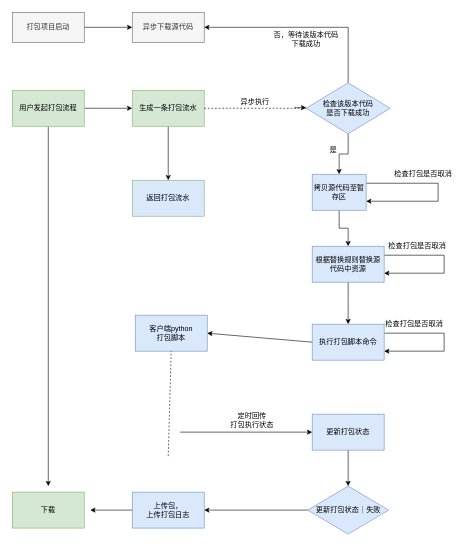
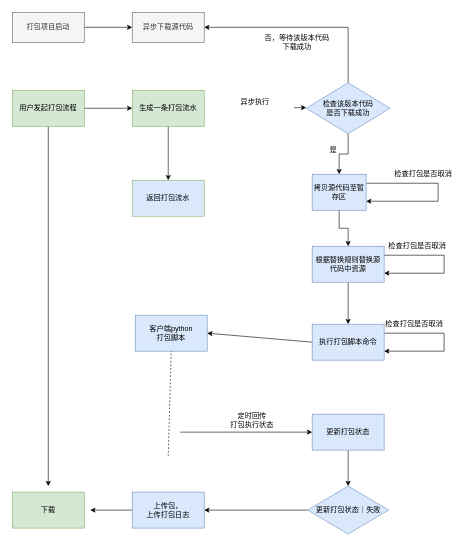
  <mxCell id="0" />
  <mxCell id="1" parent="0" />
  <mxCell id="2" style="edgeStyle=orthogonalEdgeStyle;rounded=0;orthogonalLoop=1;jettySize=auto;html=1;exitX=1;exitY=0.5;exitDx=0;exitDy=0;entryX=0;entryY=0.5;entryDx=0;entryDy=0;" parent="1" source="3" target="4" edge="1"><mxGeometry relative="1" as="geometry"><mxPoint x="210" y="45" as="targetPoint" /></mxGeometry></mxCell>
  <mxCell id="3" value="打包项目启动" style="rounded=0;whiteSpace=wrap;html=1;fillColor=#f5f5f5;strokeColor=#666666;fontColor=#333333;" parent="1" vertex="1"><mxGeometry x="20" y="20" width="120" height="50" as="geometry" /></mxCell>
  <mxCell id="4" value="异步下载源代码" style="rounded=0;whiteSpace=wrap;html=1;fillColor=#f5f5f5;strokeColor=#666666;fontColor=#333333;" parent="1" vertex="1"><mxGeometry x="220" y="20" width="120" height="50" as="geometry" /></mxCell>
  <mxCell id="5" style="edgeStyle=orthogonalEdgeStyle;rounded=0;orthogonalLoop=1;jettySize=auto;html=1;exitX=1;exitY=0.5;exitDx=0;exitDy=0;" parent="1" source="7" edge="1"><mxGeometry relative="1" as="geometry"><mxPoint x="220" y="180" as="targetPoint" /></mxGeometry></mxCell>
  <mxCell id="6" style="edgeStyle=none;rounded=0;orthogonalLoop=1;jettySize=auto;html=1;" parent="1" source="7" edge="1"><mxGeometry relative="1" as="geometry"><mxPoint x="80" y="810" as="targetPoint" /></mxGeometry></mxCell>
  <mxCell id="7" value="用户发起打包流程" style="rounded=0;whiteSpace=wrap;html=1;fillColor=#d5e8d4;strokeColor=#82b366;" parent="1" vertex="1"><mxGeometry x="20" y="150" width="120" height="60" as="geometry" /></mxCell>
  <mxCell id="8" style="edgeStyle=orthogonalEdgeStyle;rounded=0;orthogonalLoop=1;jettySize=auto;html=1;exitX=0.5;exitY=0;exitDx=0;exitDy=0;entryX=1;entryY=0.5;entryDx=0;entryDy=0;" parent="1" source="10" target="4" edge="1"><mxGeometry relative="1" as="geometry" /></mxCell>
  <mxCell id="9" style="edgeStyle=orthogonalEdgeStyle;rounded=0;orthogonalLoop=1;jettySize=auto;html=1;exitX=0.5;exitY=1;exitDx=0;exitDy=0;entryX=0.5;entryY=0;entryDx=0;entryDy=0;" parent="1" source="10" target="17" edge="1"><mxGeometry relative="1" as="geometry"><mxPoint x="520" y="290" as="targetPoint" /></mxGeometry></mxCell>
  <mxCell id="10" value="检查该版本代码&lt;br&gt;是否下载成功" style="rhombus;whiteSpace=wrap;html=1;fillColor=#dae8fc;strokeColor=#6c8ebf;" parent="1" vertex="1"><mxGeometry x="510" y="137.5" width="140" height="85" as="geometry" /></mxCell>
- <mxCell id="11" value="否，等待该版本代码下载成功" style="text;html=1;strokeColor=none;fillColor=none;align=center;verticalAlign=middle;whiteSpace=wrap;rounded=0;" parent="1" vertex="1"><mxGeometry x="455" y="55" width="110" height="20" as="geometry" /></mxCell>
+ <mxCell id="11" value="否，等待该版本代码下载成功" style="text;html=1;strokeColor=none;fillColor=none;align=center;verticalAlign=middle;whiteSpace=wrap;rounded=0;" parent="1" vertex="1"><mxGeometry x="440" y="60" width="110" height="20" as="geometry" /></mxCell>
  <mxCell id="12" value="是" style="text;html=1;align=center;verticalAlign=middle;resizable=0;points=[];autosize=1;" parent="1" vertex="1"><mxGeometry x="540" y="240" width="30" height="20" as="geometry" /></mxCell>
  <mxCell id="13" style="edgeStyle=none;rounded=0;orthogonalLoop=1;jettySize=auto;html=1;" parent="1" source="14" edge="1"><mxGeometry relative="1" as="geometry"><mxPoint x="280" y="300" as="targetPoint" /></mxGeometry></mxCell>
  <mxCell id="14" value="生成一条打包流水" style="rounded=0;whiteSpace=wrap;html=1;fillColor=#d5e8d4;strokeColor=#82b366;" parent="1" vertex="1"><mxGeometry x="220" y="150" width="120" height="60" as="geometry" /></mxCell>
  <mxCell id="15" style="edgeStyle=orthogonalEdgeStyle;rounded=0;orthogonalLoop=1;jettySize=auto;html=1;exitX=0.5;exitY=1;exitDx=0;exitDy=0;entryX=0.5;entryY=0;entryDx=0;entryDy=0;" parent="1" source="17" target="20" edge="1"><mxGeometry relative="1" as="geometry"><mxPoint x="520" y="410" as="targetPoint" /></mxGeometry></mxCell>
  <mxCell id="16" style="edgeStyle=orthogonalEdgeStyle;rounded=0;orthogonalLoop=1;jettySize=auto;html=1;exitX=1;exitY=0.25;exitDx=0;exitDy=0;entryX=1;entryY=0.75;entryDx=0;entryDy=0;" parent="1" source="17" target="17" edge="1"><mxGeometry relative="1" as="geometry"><mxPoint x="730" y="350" as="targetPoint" /><Array as="points"><mxPoint x="730" y="305" /><mxPoint x="730" y="335" /></Array></mxGeometry></mxCell>
  <mxCell id="17" value="拷贝源代码至暂存区" style="rounded=0;whiteSpace=wrap;html=1;fillColor=#dae8fc;strokeColor=#6c8ebf;" parent="1" vertex="1"><mxGeometry x="520" y="290" width="90" height="60" as="geometry" /></mxCell>
  <mxCell id="18" style="edgeStyle=orthogonalEdgeStyle;rounded=0;orthogonalLoop=1;jettySize=auto;html=1;exitX=0.5;exitY=1;exitDx=0;exitDy=0;" parent="1" source="20" edge="1"><mxGeometry relative="1" as="geometry"><mxPoint x="580" y="540" as="targetPoint" /></mxGeometry></mxCell>
  <mxCell id="19" style="edgeStyle=orthogonalEdgeStyle;rounded=0;orthogonalLoop=1;jettySize=auto;html=1;exitX=1;exitY=0.25;exitDx=0;exitDy=0;entryX=1;entryY=0.75;entryDx=0;entryDy=0;" parent="1" source="20" target="20" edge="1"><mxGeometry relative="1" as="geometry"><mxPoint x="650" y="460" as="targetPoint" /><Array as="points"><mxPoint x="740" y="425" /><mxPoint x="740" y="455" /></Array></mxGeometry></mxCell>
  <mxCell id="20" value="根据替换规则替换源代码中资源" style="rounded=0;whiteSpace=wrap;html=1;fillColor=#dae8fc;strokeColor=#6c8ebf;" parent="1" vertex="1"><mxGeometry x="520" y="410" width="120" height="60" as="geometry" /></mxCell>
  <mxCell id="21" style="edgeStyle=orthogonalEdgeStyle;rounded=0;orthogonalLoop=1;jettySize=auto;html=1;exitX=1;exitY=0.25;exitDx=0;exitDy=0;entryX=1;entryY=0.75;entryDx=0;entryDy=0;" parent="1" source="22" target="22" edge="1"><mxGeometry relative="1" as="geometry"><mxPoint x="650" y="590" as="targetPoint" /><Array as="points"><mxPoint x="740" y="555" /><mxPoint x="740" y="585" /></Array></mxGeometry></mxCell>
  <mxCell id="22" value="执行打包脚本命令" style="rounded=0;whiteSpace=wrap;html=1;fillColor=#dae8fc;strokeColor=#6c8ebf;" parent="1" vertex="1"><mxGeometry x="520" y="540" width="120" height="60" as="geometry" /></mxCell>
  <mxCell id="23" value="检查打包是否取消" style="text;html=1;align=center;verticalAlign=middle;resizable=0;points=[];autosize=1;" parent="1" vertex="1"><mxGeometry x="650" y="280" width="110" height="20" as="geometry" /></mxCell>
  <mxCell id="24" value="检查打包是否取消" style="text;html=1;align=center;verticalAlign=middle;resizable=0;points=[];autosize=1;" parent="1" vertex="1"><mxGeometry x="640" y="400" width="110" height="20" as="geometry" /></mxCell>
  <mxCell id="25" value="检查打包是否取消" style="text;html=1;align=center;verticalAlign=middle;resizable=0;points=[];autosize=1;" parent="1" vertex="1"><mxGeometry x="635" y="530" width="110" height="20" as="geometry" /></mxCell>
  <mxCell id="26" value="返回打包流水" style="rounded=0;whiteSpace=wrap;html=1;fillColor=#dae8fc;strokeColor=#82b366;" parent="1" vertex="1"><mxGeometry x="220" y="300" width="120" height="60" as="geometry" /></mxCell>
- <mxCell id="27" value="" style="endArrow=none;dashed=1;html=1;exitX=1;exitY=0.5;exitDx=0;exitDy=0;entryX=0;entryY=0.5;entryDx=0;entryDy=0;" parent="1" source="14" target="10" edge="1"><mxGeometry width="50" height="50" relative="1" as="geometry"><mxPoint x="240" y="440" as="sourcePoint" /><mxPoint x="500" y="180" as="targetPoint" /></mxGeometry></mxCell>
  <mxCell id="28" value="异步执行" style="text;html=1;strokeColor=none;fillColor=none;align=center;verticalAlign=middle;whiteSpace=wrap;rounded=0;" parent="1" vertex="1"><mxGeometry x="390" y="160" width="70" height="20" as="geometry" /></mxCell>
  <mxCell id="29" value="" style="endArrow=classic;html=1;" parent="1" edge="1"><mxGeometry width="50" height="50" relative="1" as="geometry"><mxPoint x="490" y="179" as="sourcePoint" /><mxPoint x="510" y="179" as="targetPoint" /></mxGeometry></mxCell>
  <mxCell id="30" value="客户端python&lt;br&gt;打包脚本" style="rounded=0;whiteSpace=wrap;html=1;fillColor=#dae8fc;strokeColor=#6c8ebf;" parent="1" vertex="1"><mxGeometry x="225" y="525" width="120" height="60" as="geometry" /></mxCell>
  <mxCell id="31" value="" style="endArrow=classic;html=1;entryX=1;entryY=0.5;entryDx=0;entryDy=0;exitX=0;exitY=0.5;exitDx=0;exitDy=0;" parent="1" source="22" target="30" edge="1"><mxGeometry width="50" height="50" relative="1" as="geometry"><mxPoint x="510" y="570" as="sourcePoint" /><mxPoint x="280" y="550" as="targetPoint" /></mxGeometry></mxCell>
  <mxCell id="32" value="" style="endArrow=none;dashed=1;html=1;entryX=0.5;entryY=1;entryDx=0;entryDy=0;" parent="1" target="30" edge="1"><mxGeometry width="50" height="50" relative="1" as="geometry"><mxPoint x="280" y="760" as="sourcePoint" /><mxPoint x="280" y="780" as="targetPoint" /></mxGeometry></mxCell>
  <mxCell id="33" style="edgeStyle=none;rounded=0;orthogonalLoop=1;jettySize=auto;html=1;exitX=0.5;exitY=1;exitDx=0;exitDy=0;" parent="1" source="34" target="38" edge="1"><mxGeometry relative="1" as="geometry"><mxPoint x="580" y="830" as="targetPoint" /></mxGeometry></mxCell>
  <mxCell id="34" value="更新打包状态" style="rounded=0;whiteSpace=wrap;html=1;fillColor=#dae8fc;strokeColor=#6c8ebf;" parent="1" vertex="1"><mxGeometry x="520" y="690" width="120" height="60" as="geometry" /></mxCell>
  <mxCell id="35" value="" style="endArrow=classic;html=1;entryX=0;entryY=0.5;entryDx=0;entryDy=0;" parent="1" target="34" edge="1"><mxGeometry width="50" height="50" relative="1" as="geometry"><mxPoint x="300" y="720" as="sourcePoint" /><mxPoint x="510" y="740" as="targetPoint" /></mxGeometry></mxCell>
  <mxCell id="36" value="定时回传&lt;br&gt;打包执行状态" style="text;html=1;strokeColor=none;fillColor=none;align=center;verticalAlign=middle;whiteSpace=wrap;rounded=0;" parent="1" vertex="1"><mxGeometry x="370" y="690" width="100" height="20" as="geometry" /></mxCell>
  <mxCell id="37" style="edgeStyle=none;rounded=0;orthogonalLoop=1;jettySize=auto;html=1;exitX=0;exitY=0.5;exitDx=0;exitDy=0;" parent="1" source="38" edge="1"><mxGeometry relative="1" as="geometry"><mxPoint x="340" y="850" as="targetPoint" /><Array as="points"><mxPoint x="350" y="850" /></Array></mxGeometry></mxCell>
  <mxCell id="38" value="更新打包状态｜失败" style="rhombus;whiteSpace=wrap;html=1;fillColor=#dae8fc;strokeColor=#6c8ebf;" parent="1" vertex="1"><mxGeometry x="512.5" y="810" width="135" height="80" as="geometry" /></mxCell>
  <mxCell id="39" style="edgeStyle=none;rounded=0;orthogonalLoop=1;jettySize=auto;html=1;exitX=0;exitY=0.5;exitDx=0;exitDy=0;" parent="1" source="40" edge="1"><mxGeometry relative="1" as="geometry"><mxPoint x="150" y="850" as="targetPoint" /></mxGeometry></mxCell>
  <mxCell id="40" value="上传包，&lt;br&gt;上传打包日志" style="rounded=0;whiteSpace=wrap;html=1;fillColor=#dae8fc;strokeColor=#6c8ebf;" parent="1" vertex="1"><mxGeometry x="220" y="820" width="120" height="60" as="geometry" /></mxCell>
  <mxCell id="41" value="下载" style="rounded=0;whiteSpace=wrap;html=1;fillColor=#d5e8d4;strokeColor=#82b366;" parent="1" vertex="1"><mxGeometry x="20" y="820" width="120" height="60" as="geometry" /></mxCell>
